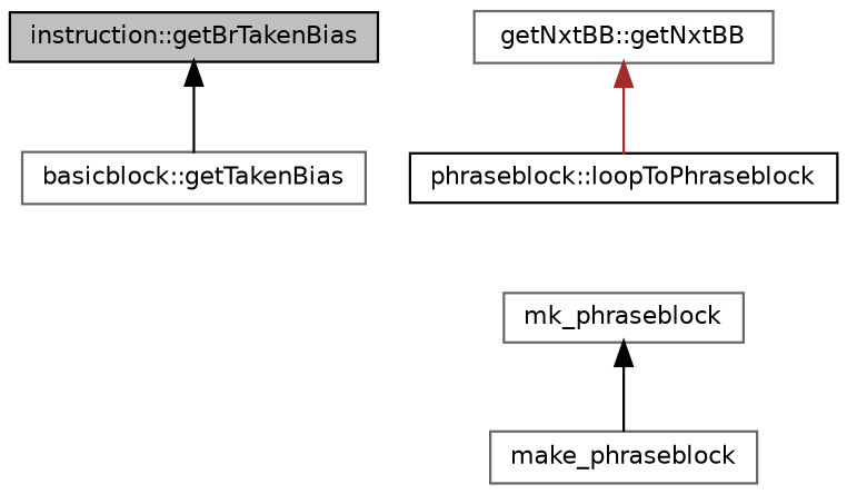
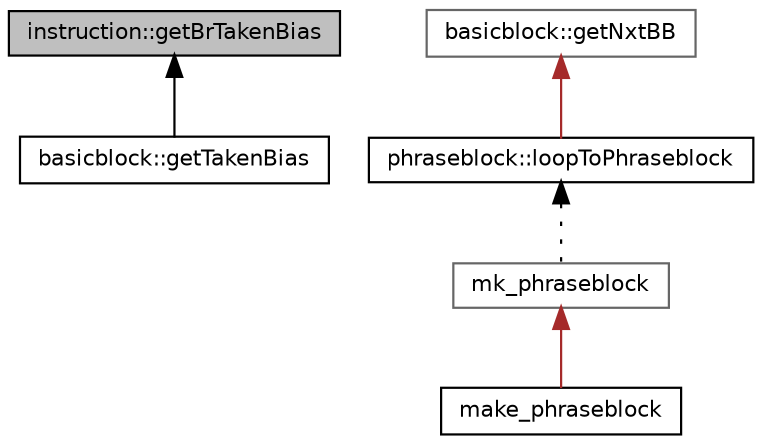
  digraph {
    rankdir=TB
    node [color=black fillcolor=white fontname=Helvetica fontsize=10 shape=record style=filled]
    edge [color=black dir=back fontname=Helvetica fontsize=10 labelfontname=Helvetica labelfontsize=10 style=solid]
    n1 [fillcolor=grey75 fontcolor=black height=0.2 label="instruction::getBrTakenBias" width=0.4]
-   n2 [color=gray40 height=0.2 label="basicblock::getTakenBias" width=0.4]
-   n3 [color=gray40 height=0.2 label="getNxtBB::getNxtBB" width=0.4]
+   n2 [height=0.2 label="basicblock::getTakenBias" width=0.4]
+   n3 [color=gray40 height=0.2 label="basicblock::getNxtBB" width=0.4]
    n4 [height=0.2 label="phraseblock::loopToPhraseblock" width=0.4]
    n5 [color=gray40 height=0.2 label=mk_phraseblock width=0.4]
-   n6 [color=gray40 height=0.2 label=make_phraseblock width=0.4]
+   n6 [height=0.2 label=make_phraseblock width=0.4]
    n1 -> n2
    n3 -> n4 [color=brown]
-   n5 -> n6
+   n4 -> n5 [style=dotted]
+   n5 -> n6 [color=brown]
  }
